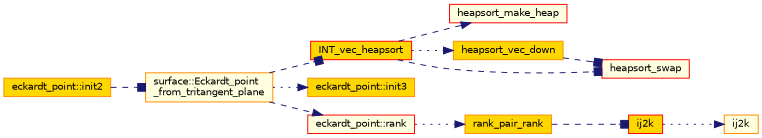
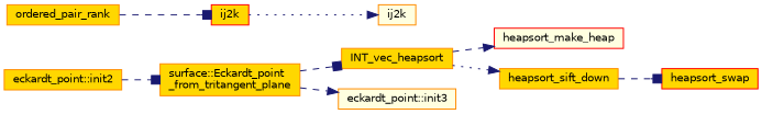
  digraph {
    rankdir=LR
    node [color=darkorange fillcolor=gold fontname=Helvetica fontsize=10 shape=record style=filled]
    edge [arrowhead=normal color=midnightblue fontname=Helvetica fontsize=10 labelfontname=Helvetica labelfontsize=10 style=dashed]
-   n1 [fillcolor=lightyellow fontcolor=black height=0.2 label="surface::Eckardt_point\l_from_tritangent_plane" width=0.4]
-   n2 [color=red height=0.2 label=INT_vec_heapsort width=0.4]
-   n3 [height=0.2 label="eckardt_point::init3" width=0.4]
-   n4 [color=red fillcolor=lightyellow height=0.2 label="eckardt_point::rank" width=0.4]
+   n1 [fontcolor=black height=0.2 label="surface::Eckardt_point\l_from_tritangent_plane" width=0.4]
+   n2 [height=0.2 label=INT_vec_heapsort width=0.4]
+   n3 [fillcolor=lightyellow height=0.2 label="eckardt_point::init3" width=0.4]
    n5 [color=red fillcolor=lightyellow height=0.2 label=heapsort_make_heap width=0.4]
-   n6 [height=0.2 label=heapsort_vec_down width=0.4]
-   n7 [color=red fillcolor=lightyellow height=0.2 label=heapsort_swap width=0.4]
+   n6 [height=0.2 label=heapsort_sift_down width=0.4]
+   n7 [color=red height=0.2 label=heapsort_swap width=0.4]
    n8 [height=0.2 label="eckardt_point::init2" width=0.4]
-   n9 [height=0.2 label=rank_pair_rank width=0.4]
+   n9 [height=0.2 label=ordered_pair_rank width=0.4]
    n10 [color=red height=0.2 label=ij2k width=0.4]
    n11 [fillcolor=lightyellow height=0.2 label=ij2k width=0.4]
    n1 -> n2 [arrowhead=box]
-   n1 -> n3 [style=dotted]
-   n1 -> n4
+   n1 -> n3
    n2 -> n5
    n2 -> n6 [style=dotted]
-   n2 -> n7 [arrowhead=box]
-   n4 -> n9 [style=dotted]
    n6 -> n7 [arrowhead=box]
    n8 -> n1 [arrowhead=box]
    n9 -> n10 [arrowhead=box]
    n10 -> n11 [style=dotted]
  }
